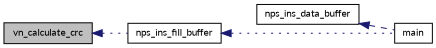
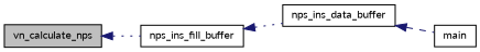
  digraph {
    fontname=Lato
    rankdir=LR
    node [color=black fillcolor=white fontname=Lato fontsize=10 shape=record style=filled]
    edge [color=midnightblue dir=back fontname=Lato fontsize=10 labelfontname=FreeSans labelfontsize=10 style=dotted]
-   n1 [fillcolor=grey75 fontcolor=black height=0.2 label=vn_calculate_crc width=0.4]
+   n1 [fillcolor=grey75 fontcolor=black height=0.2 label=vn_calculate_nps width=0.4]
    n2 [height=0.2 label=nps_ins_fill_buffer width=0.4]
    n3 [height=0.2 label=nps_ins_data_buffer width=0.4]
    n4 [height=0.2 label=main width=0.4]
    n1 -> n2
-   n2 -> n4
+   n2 -> n3
    n3 -> n4 [style=dashed]
  }
